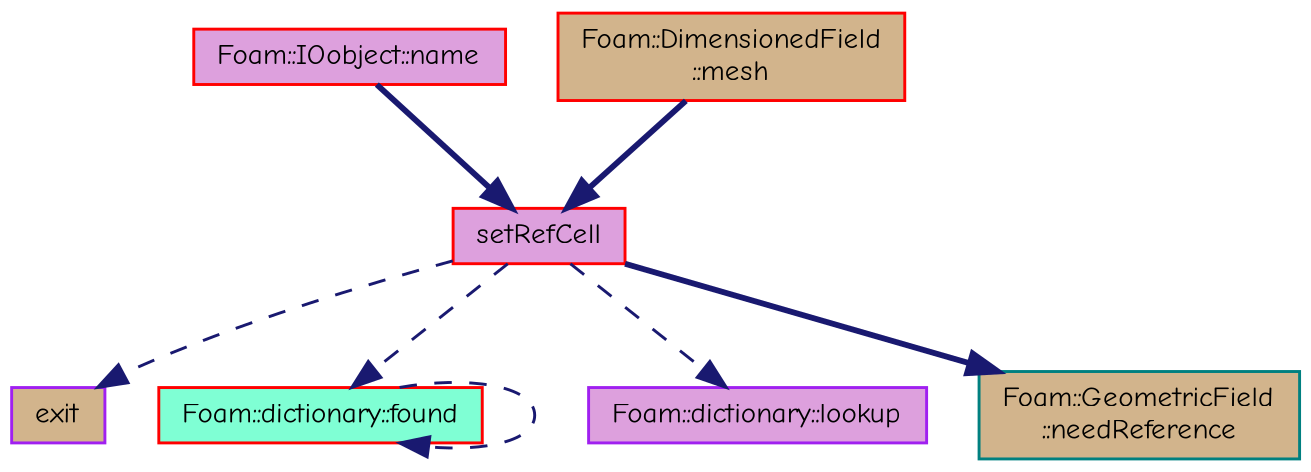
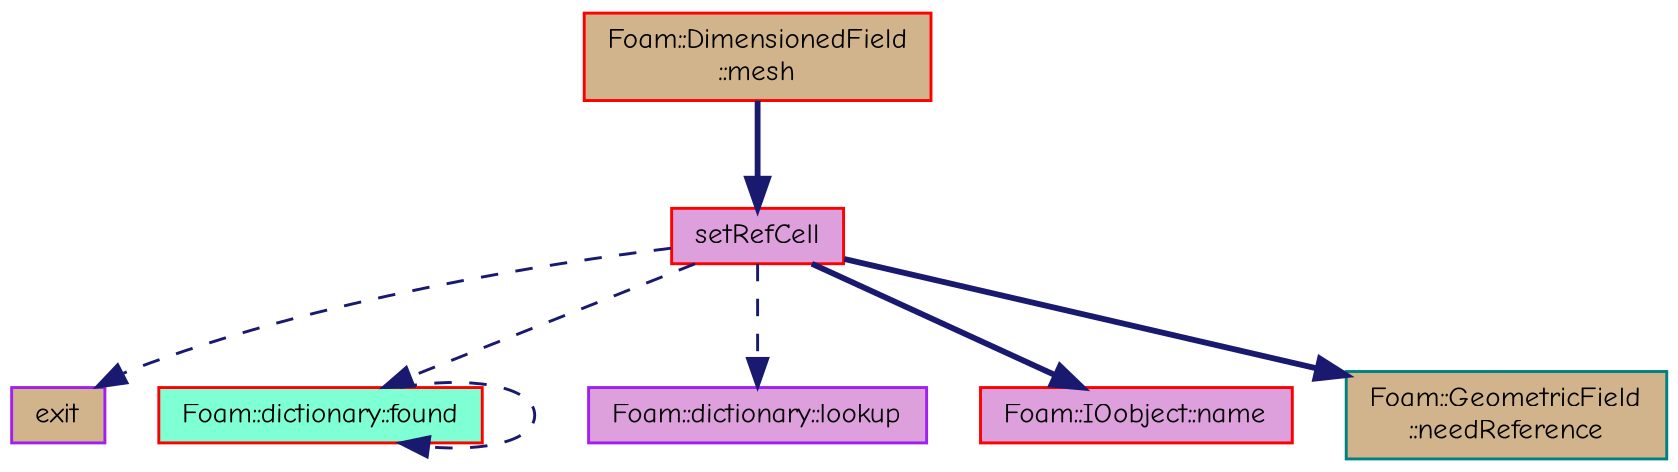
  digraph {
    fontname="Comic Neue"
    rankdir=TB
    node [color=red fillcolor=plum fontname="Comic Neue" fontsize=10 shape=record style=filled]
    edge [color=midnightblue fontname="Comic Neue" fontsize=10 labelfontname=FreeSans labelfontsize=10 style=dashed]
    n1 [fontcolor=black height=0.2 label=setRefCell width=0.4]
    n2 [color=purple fillcolor=tan height=0.2 label=exit width=0.4]
    n3 [fillcolor=aquamarine height=0.2 label="Foam::dictionary::found" width=0.4]
    n4 [color=purple height=0.2 label="Foam::dictionary::lookup" width=0.4]
    n5 [height=0.2 label="Foam::IOobject::name" width=0.4]
    n6 [color=teal fillcolor=tan height=0.2 label="Foam::GeometricField\l::needReference" width=0.4]
    n7 [fillcolor=tan height=0.2 label="Foam::DimensionedField\l::mesh" width=0.4]
    n1 -> n2
    n1 -> n3
    n1 -> n4
-   n5 -> n1 [style=bold]
+   n1 -> n5 [style=bold]
    n1 -> n6 [style=bold]
    n3 -> n3
    n7 -> n1 [style=bold]
  }
